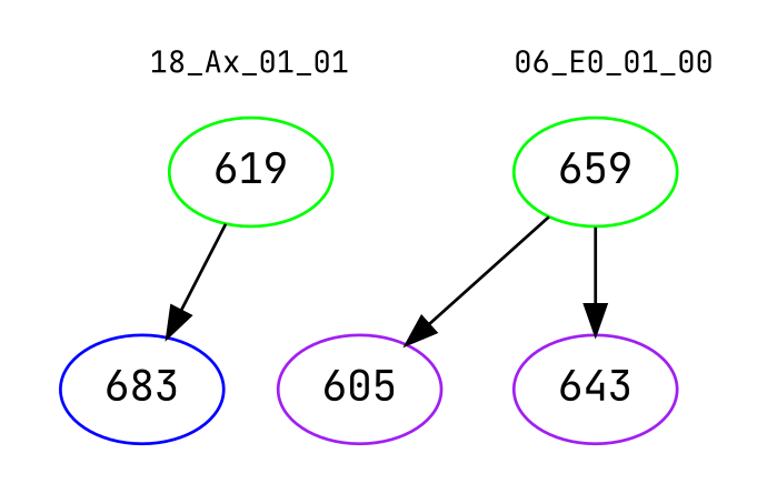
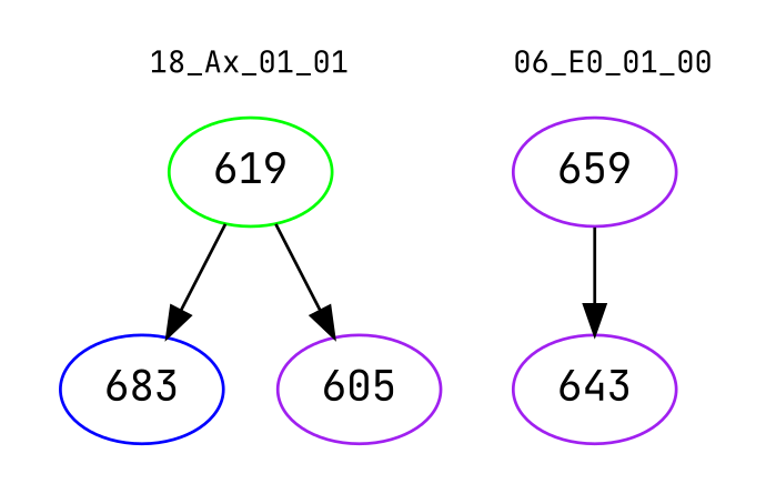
  digraph {
    fontname="JetBrains Mono"
    node [color=green fontname="JetBrains Mono"]
    edge [color=black fontname="JetBrains Mono"]
    n1 [label=619]
    n2 [color=blue label=683]
    n3 [color=purple label=605]
-   n4 [label=659]
+   n4 [color=purple label=659]
    n5 [color=purple label=643]
    subgraph cluster_1 {
      color=white
      fontsize=10
      label="18_Ax_01_01"
      n1
      n2
      n3
    }
    subgraph cluster_2 {
      color=white
      fontsize=10
      label="06_E0_01_00"
      n4
      n5
    }
    n1 -> n2
-   n4 -> n3
+   n1 -> n3
    n4 -> n5
  }
